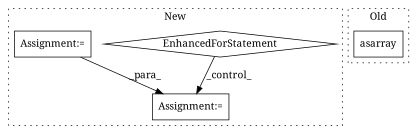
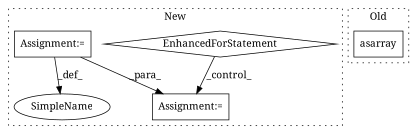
  digraph {
    fontname="Noto Serif"
    node [a=7 fontname="Noto Serif" l="57,2" s="20596,20725" shape=box]
    edge [fontname="Noto Serif"]
    n1 [a=70 label=EnhancedForStatement shape=diamond]
    n2 [label="Assignment:="]
    n3 [l=1 label="Assignment:=" s=20738]
+   n4 [a=42 l=10 label=SimpleName s=20673 shape=ellipse]
    n5 [a=32 l="8,1" label=asarray s="20114,20142"]
    subgraph cluster_1 {
      label=New
      style=dotted
      n1
      n2
      n3
+     n4
    }
    subgraph cluster_2 {
      label=Old
      style=dotted
      n5
    }
    n1 -> n3 [label=_control_]
    n2 -> n3 [label=_para_]
+   n2 -> n4 [label=_def_]
  }
